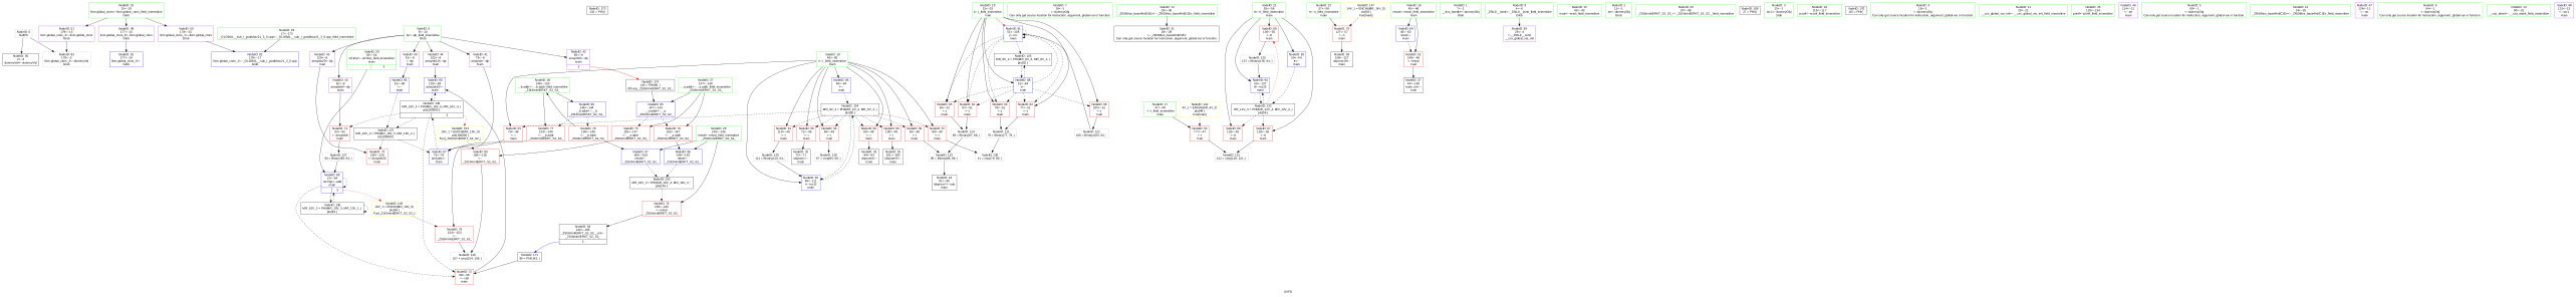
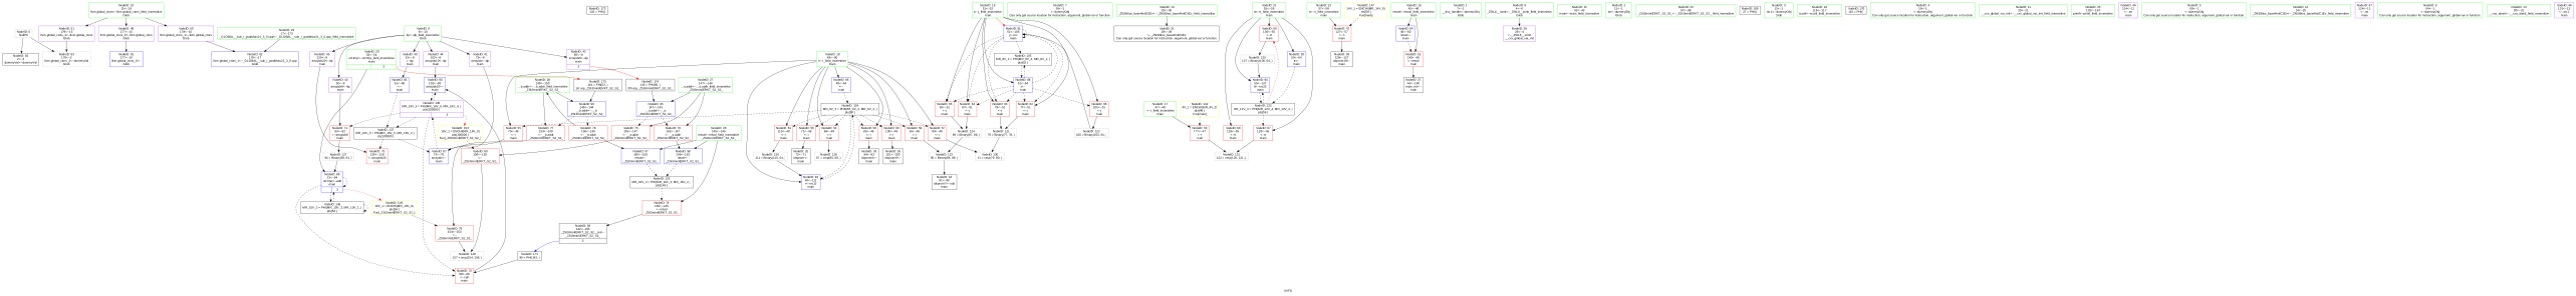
  digraph {
    fontname="Liberation Sans"
    label=SVFG
    node [color=red fontname="Liberation Sans" shape=record]
    edge [fontname="Liberation Sans" style=solid]
    n1 [color=grey label="{NodeID: 0\nNullPtr}"]
    n2 [color=black label="{NodeID: 30\n2\<--3\ndummyVal\<--dummyVal\n}"]
    n3 [color=blue label="{NodeID: 83\n179\<--3\nllvm.global_ctors_2\<--dummyVal\nGlob }" style=dotted]
    n4 [color=black label="{NodeID: 173\n132 = PHI()\n}"]
    n5 [color=blue label="{NodeID: 90\n102\<--99\narrayidx10\<--\nmain\n}"]
-   n6 [color=black label="{NodeID: 140\nMR_16V_5 = PHI(MR_16V_6, MR_16V_4, )\npts\{100000 \}\n|{|<s4>3}}"]
+   n6 [color=purple label="{NodeID: 140\nMR_16V_5 = PHI(MR_16V_6, MR_16V_4, )\npts\{100000 \}\n|{|<s4>3}}"]
    n7 [color=yellow label="{NodeID: 153\n16V_1 = ENCHI(MR_16V_0)\npts\{100000 \}\nFun[_ZSt3minIiERKT_S2_S2_]}" style=double]
    n8 [label="{NodeID: 71\n93\<--92\n\<--arrayidx8\nmain\n}"]
    n9 [label="{NodeID: 72\n99\<--96\n\<--call\nmain\n}"]
    n10 [color=black label="{NodeID: 137\nMR_16V_3 = PHI(MR_16V_5, MR_16V_2, )\npts\{100000 \}\n}"]
    n11 [label="{NodeID: 80\n156\<--155\n\<--\n_ZSt3minIiERKT_S2_S2_\n}"]
    n12 [color=grey label="{NodeID: 127\n94 = Binary(93, 64, )\n}"]
    n13 [label="{NodeID: 73\n130\<--129\n\<--arrayidx20\nmain\n}"]
    n14 [color=blue label="{NodeID: 87\n73\<--70\narrayidx\<--\nmain\n}"]
    n15 [color=green label="{NodeID: 7\n68\<--1\n\<--dummyObj\nCan only get source location for instruction, argument, global var or function.}"]
    n16 [color=blue label="{NodeID: 97\n145\<--159\nretval\<--\n_ZSt3minIiERKT_S2_S2_\n}"]
    n17 [color=black label="{NodeID: 133\nMR_19V_3 = PHI(MR_19V_4, MR_19V_2, )\npts\{146 \}\n}"]
    n18 [label="{NodeID: 74\n165\<--145\n\<--retval\n_ZSt3minIiERKT_S2_S2_\n}"]
    n19 [color=black label="{NodeID: 38\n142\<--165\n_ZSt3minIiERKT_S2_S2__ret\<--\n_ZSt3minIiERKT_S2_S2_\n|{<s0>3}}"]
    n20 [color=green label="{NodeID: 14\n29\<--35\n_ZNSt8ios_base4InitD1Ev\<--_ZNSt8ios_base4InitD1Ev_field_insensitive\n}"]
    n21 [color=black label="{NodeID: 31\n28\<--29\n\<--_ZNSt8ios_base4InitD1Ev\nCan only get source location for instruction, argument, global var or function.}"]
    n22 [color=green label="{NodeID: 21\n55\<--56\ntt\<--tt_field_insensitive\nmain\n}"]
    n23 [label="{NodeID: 67\n120\<--55\n\<--tt\nmain\n}"]
    n24 [label="{NodeID: 68\n126\<--55\n\<--tt\nmain\n}"]
    n25 [label="{NodeID: 69\n136\<--55\n\<--tt\nmain\n}"]
    n26 [color=blue label="{NodeID: 93\n55\<--64\ntt\<--\nmain\n}"]
    n27 [color=blue label="{NodeID: 94\n55\<--137\ntt\<--inc23\nmain\n}"]
    n28 [color=grey label="{NodeID: 131\n122 = cmp(120, 121, )\n}"]
    n29 [color=grey label="{NodeID: 125\n137 = Binary(136, 64, )\n}"]
    n30 [color=black label="{NodeID: 132\nMR_12V_3 = PHI(MR_12V_4, MR_12V_2, )\npts\{56 \}\n}"]
    n31 [color=green label="{NodeID: 28\n149\<--150\n__b.addr\<--__b.addr_field_insensitive\n_ZSt3minIiERKT_S2_S2_\n}"]
    n32 [label="{NodeID: 77\n153\<--149\n\<--__b.addr\n_ZSt3minIiERKT_S2_S2_\n}"]
    n33 [color=blue label="{NodeID: 96\n149\<--144\n__b.addr\<--__b\n_ZSt3minIiERKT_S2_S2_\n}"]
    n34 [label="{NodeID: 79\n154\<--153\n\<--\n_ZSt3minIiERKT_S2_S2_\n}"]
    n35 [label="{NodeID: 78\n159\<--149\n\<--__b.addr\n_ZSt3minIiERKT_S2_S2_\n}"]
    n36 [color=grey label="{NodeID: 129\n157 = cmp(154, 156, )\n}"]
    n37 [color=black label="{NodeID: 35\n101\<--100\nidxprom9\<--\nmain\n}"]
    n38 [color=purple label="{NodeID: 42\n85\<--8\narrayidx5\<--dp\nmain\n|{<s0>3}}"]
    n39 [color=black label="{NodeID: 174\n143 = PHI(85, )\n0th arg _ZSt3minIiERKT_S2_S2_ }"]
    n40 [color=blue label="{NodeID: 95\n147\<--143\n__a.addr\<--__a\n_ZSt3minIiERKT_S2_S2_\n}"]
    n41 [label="{NodeID: 75\n155\<--147\n\<--__a.addr\n_ZSt3minIiERKT_S2_S2_\n}"]
    n42 [label="{NodeID: 76\n162\<--147\n\<--__a.addr\n_ZSt2minIiERKT_S2_S2_\n}"]
    n43 [color=purple label="{NodeID: 49\n177\<--15\nllvm.global_ctors_0\<--llvm.global_ctors\nGlob }"]
    n44 [color=blue label="{NodeID: 81\n177\<--16\nllvm.global_ctors_0\<--\nGlob }"]
    n45 [label="{NodeID: 56\n71\<--49\n\<--i\nmain\n}"]
    n46 [color=black label="{NodeID: 32\n72\<--71\nidxprom\<--\nmain\n}"]
    n47 [label="{NodeID: 63\n78\<--51\n\<--j\nmain\n}"]
    n48 [color=grey label="{NodeID: 121\n79 = Binary(77, 78, )\n}"]
    n49 [color=grey label="{NodeID: 130\n81 = cmp(79, 80, )\n}"]
    n50 [label="{NodeID: 70\n127\<--57\n\<--n\nmain\n}"]
    n51 [color=black label="{NodeID: 36\n128\<--127\nidxprom19\<--\nmain\n}"]
    n52 [color=blue label="{NodeID: 84\n45\<--60\nretval\<--\nmain\n}"]
    n53 [label="{NodeID: 52\n140\<--45\n\<--retval\nmain\n}"]
    n54 [color=black label="{NodeID: 37\n44\<--140\nmain_ret\<--\nmain\n}"]
    n55 [color=green label="{NodeID: 1\n7\<--1\n__dso_handle\<--dummyObj\nGlob }"]
    n56 [color=blue label="{NodeID: 98\n145\<--162\nretval\<--\n_ZSt3minIiERKT_S2_S2_\n}"]
    n57 [color=blue label="{NodeID: 91\n51\<--106\nj\<--inc\nmain\n}"]
    n58 [label="{NodeID: 62\n77\<--51\n\<--j\nmain\n}"]
    n59 [label="{NodeID: 64\n87\<--51\n\<--j\nmain\n}"]
    n60 [label="{NodeID: 65\n88\<--51\n\<--j\nmain\n}"]
    n61 [color=black label="{NodeID: 135\nMR_8V_2 = PHI(MR_8V_4, MR_8V_1, )\npts\{52 \}\n}"]
    n62 [color=grey label="{NodeID: 124\n89 = Binary(87, 88, )\n}"]
    n63 [label="{NodeID: 66\n105\<--51\n\<--j\nmain\n}"]
    n64 [color=grey label="{NodeID: 122\n106 = Binary(105, 64, )\n}"]
    n65 [color=blue label="{NodeID: 88\n51\<--64\nj\<--\nmain\n}"]
    n66 [color=grey label="{NodeID: 123\n90 = Binary(86, 89, )\n}"]
    n67 [color=green label="{NodeID: 8\n4\<--6\n_ZStL8__ioinit\<--_ZStL8__ioinit_field_insensitive\nGlob }"]
    n68 [color=purple label="{NodeID: 39\n26\<--4\n\<--_ZStL8__ioinit\n__cxx_global_var_init\n}"]
    n69 [color=green label="{NodeID: 15\n42\<--43\nmain\<--main_field_insensitive\n}"]
    n70 [color=green label="{NodeID: 22\n57\<--58\nn\<--n_field_insensitive\nmain\n}"]
    n71 [color=green label="{NodeID: 29\n17\<--173\n_GLOBAL__sub_I_gvaibhav21_3_0.cpp\<--_GLOBAL__sub_I_gvaibhav21_3_0.cpp_field_insensitive\n}"]
    n72 [color=blue label="{NodeID: 82\n178\<--17\nllvm.global_ctors_1\<--_GLOBAL__sub_I_gvaibhav21_3_0.cpp\nGlob }"]
    n73 [color=grey label="{NodeID: 126\n111 = Binary(110, 64, )\n}"]
    n74 [color=blue label="{NodeID: 92\n49\<--111\ni\<--inc12\nmain\n}"]
    n75 [color=black label="{NodeID: 134\nMR_6V_3 = PHI(MR_6V_4, MR_6V_2, )\npts\{50 \}\n}"]
    n76 [label="{NodeID: 57\n80\<--49\n\<--i\nmain\n}"]
    n77 [label="{NodeID: 54\n66\<--49\n\<--i\nmain\n}"]
    n78 [label="{NodeID: 55\n70\<--49\n\<--i\nmain\n}"]
    n79 [label="{NodeID: 58\n83\<--49\n\<--i\nmain\n}"]
    n80 [label="{NodeID: 59\n86\<--49\n\<--i\nmain\n}"]
    n81 [label="{NodeID: 60\n100\<--49\n\<--i\nmain\n}"]
    n82 [label="{NodeID: 61\n110\<--49\n\<--i\nmain\n}"]
    n83 [color=purple label="{NodeID: 43\n92\<--8\narrayidx8\<--dp\nmain\n}"]
    n84 [color=blue label="{NodeID: 89\n53\<--94\nref.tmp\<--add\nmain\n|{|<s3>3}}"]
    n85 [color=black label="{NodeID: 171\n96 = PHI(142, )\n}"]
    n86 [color=purple label="{NodeID: 50\n178\<--15\nllvm.global_ctors_1\<--llvm.global_ctors\nGlob }"]
    n87 [color=yellow label="{NodeID: 147\n14V_1 = ENCHI(MR_14V_0)\npts\{58 \}\nFun[main]}" style=double]
    n88 [color=black label="{NodeID: 34\n91\<--90\nidxprom7\<--sub\nmain\n}"]
    n89 [color=yellow label="{NodeID: 149\n10V_1 = ENCHI(MR_10V_0)\npts\{54 \}\nFun[_ZSt3minIiERKT_S2_S2_]}" style=double]
    n90 [color=black label="{NodeID: 136\nMR_10V_2 = PHI(MR_10V_3, MR_10V_1, )\npts\{54 \}\n}"]
    n91 [color=blue label="{NodeID: 85\n61\<--60\n\<--\nmain\n}"]
    n92 [color=green label="{NodeID: 2\n11\<--1\n.str\<--dummyObj\nGlob }"]
+   n93 [color=black label="{NodeID: 175\n144 = PHI(53, )\n1st arg _ZSt3minIiERKT_S2_S2_ }"]
    n94 [color=grey label="{NodeID: 128\n67 = cmp(66, 68, )\n}"]
    n95 [color=black label="{NodeID: 33\n84\<--83\nidxprom4\<--\nmain\n}"]
    n96 [color=green label="{NodeID: 9\n8\<--10\ndp\<--dp_field_insensitive\nGlob }"]
    n97 [color=purple label="{NodeID: 40\n61\<--8\n\<--dp\nmain\n}"]
    n98 [color=purple label="{NodeID: 41\n73\<--8\narrayidx\<--dp\nmain\n}"]
    n99 [color=purple label="{NodeID: 44\n102\<--8\narrayidx10\<--dp\nmain\n}"]
    n100 [color=purple label="{NodeID: 45\n129\<--8\narrayidx20\<--dp\nmain\n}"]
    n101 [color=green label="{NodeID: 16\n45\<--46\nretval\<--retval_field_insensitive\nmain\n}"]
    n102 [color=green label="{NodeID: 23\n97\<--98\n_ZSt3minIiERKT_S2_S2_\<--_ZSt3minIiERKT_S2_S2__field_insensitive\n}"]
    n103 [color=purple label="{NodeID: 51\n179\<--15\nllvm.global_ctors_2\<--llvm.global_ctors\nGlob }"]
    n104 [color=black label="{NodeID: 169\n27 = PHI()\n}"]
    n105 [color=blue label="{NodeID: 86\n49\<--64\ni\<--\nmain\n}"]
    n106 [color=green label="{NodeID: 3\n13\<--1\n.str.1\<--dummyObj\nGlob }"]
    n107 [color=green label="{NodeID: 10\n15\<--19\nllvm.global_ctors\<--llvm.global_ctors_field_insensitive\nGlob }"]
    n108 [color=green label="{NodeID: 17\n47\<--48\nt\<--t_field_insensitive\nmain\n}"]
    n109 [label="{NodeID: 53\n121\<--47\n\<--t\nmain\n}"]
    n110 [color=green label="{NodeID: 24\n116\<--117\nscanf\<--scanf_field_insensitive\n}"]
    n111 [color=yellow label="{NodeID: 142\n4V_1 = ENCHI(MR_4V_0)\npts\{48 \}\nFun[main]}" style=double]
    n112 [color=black label="{NodeID: 170\n115 = PHI()\n}"]
    n113 [color=green label="{NodeID: 4\n16\<--1\n\<--dummyObj\nCan only get source location for instruction, argument, global var or function.}"]
    n114 [color=green label="{NodeID: 11\n20\<--21\n__cxx_global_var_init\<--__cxx_global_var_init_field_insensitive\n}"]
    n115 [color=green label="{NodeID: 18\n49\<--50\ni\<--i_field_insensitive\nmain\n}"]
    n116 [color=green label="{NodeID: 25\n133\<--134\nprintf\<--printf_field_insensitive\n}"]
    n117 [color=purple label="{NodeID: 46\n114\<--11\n\<--.str\nmain\n}"]
    n118 [color=green label="{NodeID: 5\n60\<--1\n\<--dummyObj\nCan only get source location for instruction, argument, global var or function.}"]
    n119 [color=green label="{NodeID: 12\n24\<--25\n_ZNSt8ios_base4InitC1Ev\<--_ZNSt8ios_base4InitC1Ev_field_insensitive\n}"]
    n120 [color=green label="{NodeID: 19\n51\<--52\nj\<--j_field_insensitive\nmain\n}"]
    n121 [color=green label="{NodeID: 26\n145\<--146\nretval\<--retval_field_insensitive\n_ZSt3minIiERKT_S2_S2_\n}"]
    n122 [color=purple label="{NodeID: 47\n124\<--11\n\<--.str\nmain\n}"]
    n123 [color=green label="{NodeID: 6\n64\<--1\n\<--dummyObj\nCan only get source location for instruction, argument, global var or function.}"]
    n124 [color=green label="{NodeID: 13\n30\<--31\n__cxa_atexit\<--__cxa_atexit_field_insensitive\n}"]
    n125 [color=green label="{NodeID: 20\n53\<--54\nref.tmp\<--ref.tmp_field_insensitive\nmain\n|{|<s1>3}}"]
    n126 [color=green label="{NodeID: 27\n147\<--148\n__a.addr\<--__a.addr_field_insensitive\n_ZSt3minIiERKT_S2_S2_\n}"]
    n127 [color=purple label="{NodeID: 48\n131\<--13\n\<--.str.1\nmain\n}"]
    n1 -> n2
    n1 -> n3
    n5 -> n6 [style=dashed]
    n6 -> n5 [style=dashed]
    n6 -> n7 [color=red style=dashed tailport=s4]
    n6 -> n8 [style=dashed]
    n6 -> n9 [style=dashed]
    n6 -> n10 [style=dashed]
    n7 -> n11 [style=dashed]
    n8 -> n12
    n9 -> n5
    n10 -> n13 [style=dashed]
    n10 -> n14 [style=dashed]
    n11 -> n36
    n12 -> n84
    n14 -> n6 [style=dashed]
    n16 -> n17 [style=dashed]
    n17 -> n18 [style=dashed]
    n18 -> n19
    n19 -> n85 [color=blue tailport=s0]
    n20 -> n21
    n22 -> n23
    n22 -> n24
    n22 -> n25
    n22 -> n26
    n22 -> n27
    n23 -> n28
    n25 -> n29
    n26 -> n30 [style=dashed]
    n27 -> n30 [style=dashed]
    n29 -> n27
    n30 -> n23 [style=dashed]
-   n30 -> n24 [style=dashed]
    n30 -> n25 [color=red style=dashed]
    n30 -> n27 [style=dashed]
    n31 -> n32
    n31 -> n33
    n32 -> n34
    n33 -> n32 [style=dashed]
    n33 -> n35 [style=dashed]
    n34 -> n36
    n35 -> n16
    n35 -> n31
    n38 -> n39 [color=red tailport=s0]
    n39 -> n40
    n40 -> n41 [style=dashed]
    n40 -> n42 [style=dashed]
    n41 -> n11
    n42 -> n56
    n43 -> n44
    n45 -> n46
    n47 -> n48
    n48 -> n49
    n50 -> n51
    n52 -> n53 [style=dashed]
    n53 -> n54
    n56 -> n17 [style=dashed]
    n57 -> n47 [style=dashed]
    n57 -> n57 [style=dashed]
    n57 -> n58 [style=dashed]
    n57 -> n59 [style=dashed]
    n57 -> n60 [style=dashed]
    n57 -> n61 [style=dashed]
    n58 -> n48
    n59 -> n62
    n60 -> n62
    n61 -> n65 [style=dashed]
    n62 -> n66
    n63 -> n64
    n64 -> n57
    n65 -> n47 [style=dashed]
    n65 -> n57 [style=dashed]
    n65 -> n58 [style=dashed]
    n65 -> n59 [style=dashed]
    n65 -> n60 [style=dashed]
    n65 -> n61 [style=dashed]
    n65 -> n63 [style=dashed]
    n66 -> n88
    n67 -> n68
    n70 -> n50
    n71 -> n72
    n73 -> n74
    n74 -> n75 [style=dashed]
    n75 -> n45 [style=dashed]
    n75 -> n74 [style=dashed]
    n75 -> n76 [style=dashed]
    n75 -> n77 [style=dashed]
    n75 -> n78 [style=dashed]
    n75 -> n79 [style=dashed]
    n75 -> n80 [style=dashed]
    n75 -> n81 [style=dashed]
    n75 -> n82 [style=dashed]
    n76 -> n49
    n77 -> n94
    n78 -> n14
    n79 -> n95
    n80 -> n66
    n81 -> n37
    n82 -> n73
    n83 -> n8
    n84 -> n9 [style=dashed]
    n84 -> n84 [style=dashed]
    n84 -> n89 [color=red style=dashed tailport=s3]
    n84 -> n90 [style=dashed]
    n85 -> n9
    n86 -> n72
    n87 -> n50 [style=dashed]
    n89 -> n34 [style=dashed]
    n90 -> n84 [style=dashed]
    n90 -> n90 [style=dashed]
    n91 -> n10 [style=dashed]
+   n93 -> n33
    n96 -> n38
    n96 -> n83
    n96 -> n97
    n96 -> n98
    n96 -> n99
    n96 -> n100
    n97 -> n91
    n98 -> n14
    n99 -> n5
    n100 -> n13
    n101 -> n52
    n101 -> n53
    n103 -> n3
    n105 -> n75 [style=dashed]
    n107 -> n43
    n107 -> n86
    n107 -> n103
    n108 -> n109
    n109 -> n28
    n111 -> n109 [style=dashed]
    n115 -> n45
    n115 -> n74
    n115 -> n76
    n115 -> n77
    n115 -> n78
    n115 -> n79
    n115 -> n80
    n115 -> n81
    n115 -> n82
    n115 -> n105
    n120 -> n47
    n120 -> n57 [color=red]
    n120 -> n58
    n120 -> n59
    n120 -> n60
    n120 -> n63
    n120 -> n65
    n121 -> n16
    n121 -> n18
    n121 -> n56
    n125 -> n84
+   n125 -> n93 [color=red tailport=s1]
    n126 -> n40
    n126 -> n41
    n126 -> n42
  }
